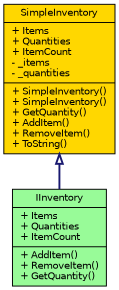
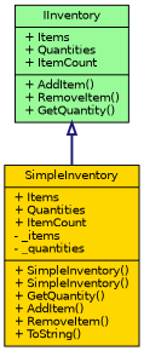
  digraph {
    node [color=black fontname=Helvetica fontsize=10 shape=record style=filled]
    n1 [fillcolor=gold fontcolor=black height=0.2 label="{SimpleInventory\n|+ Items\l+ Quantities\l+ ItemCount\l- _items\l- _quantities\l|+ SimpleInventory()\l+ SimpleInventory()\l+ GetQuantity()\l+ AddItem()\l+ RemoveItem()\l+ ToString()\l}" width=0.4]
    n2 [fillcolor=palegreen height=0.2 label="{IInventory\n|+ Items\l+ Quantities\l+ ItemCount\l|+ AddItem()\l+ RemoveItem()\l+ GetQuantity()\l}" width=0.4]
-   n1 -> n2 [arrowtail=onormal color=midnightblue dir=back fontname=Helvetica fontsize=10 labelfontname=Helvetica labelfontsize=10 style=bold]
+   n2 -> n1 [arrowtail=onormal color=midnightblue dir=back fontname=Helvetica fontsize=10 labelfontname=Helvetica labelfontsize=10 style=bold]
  }
